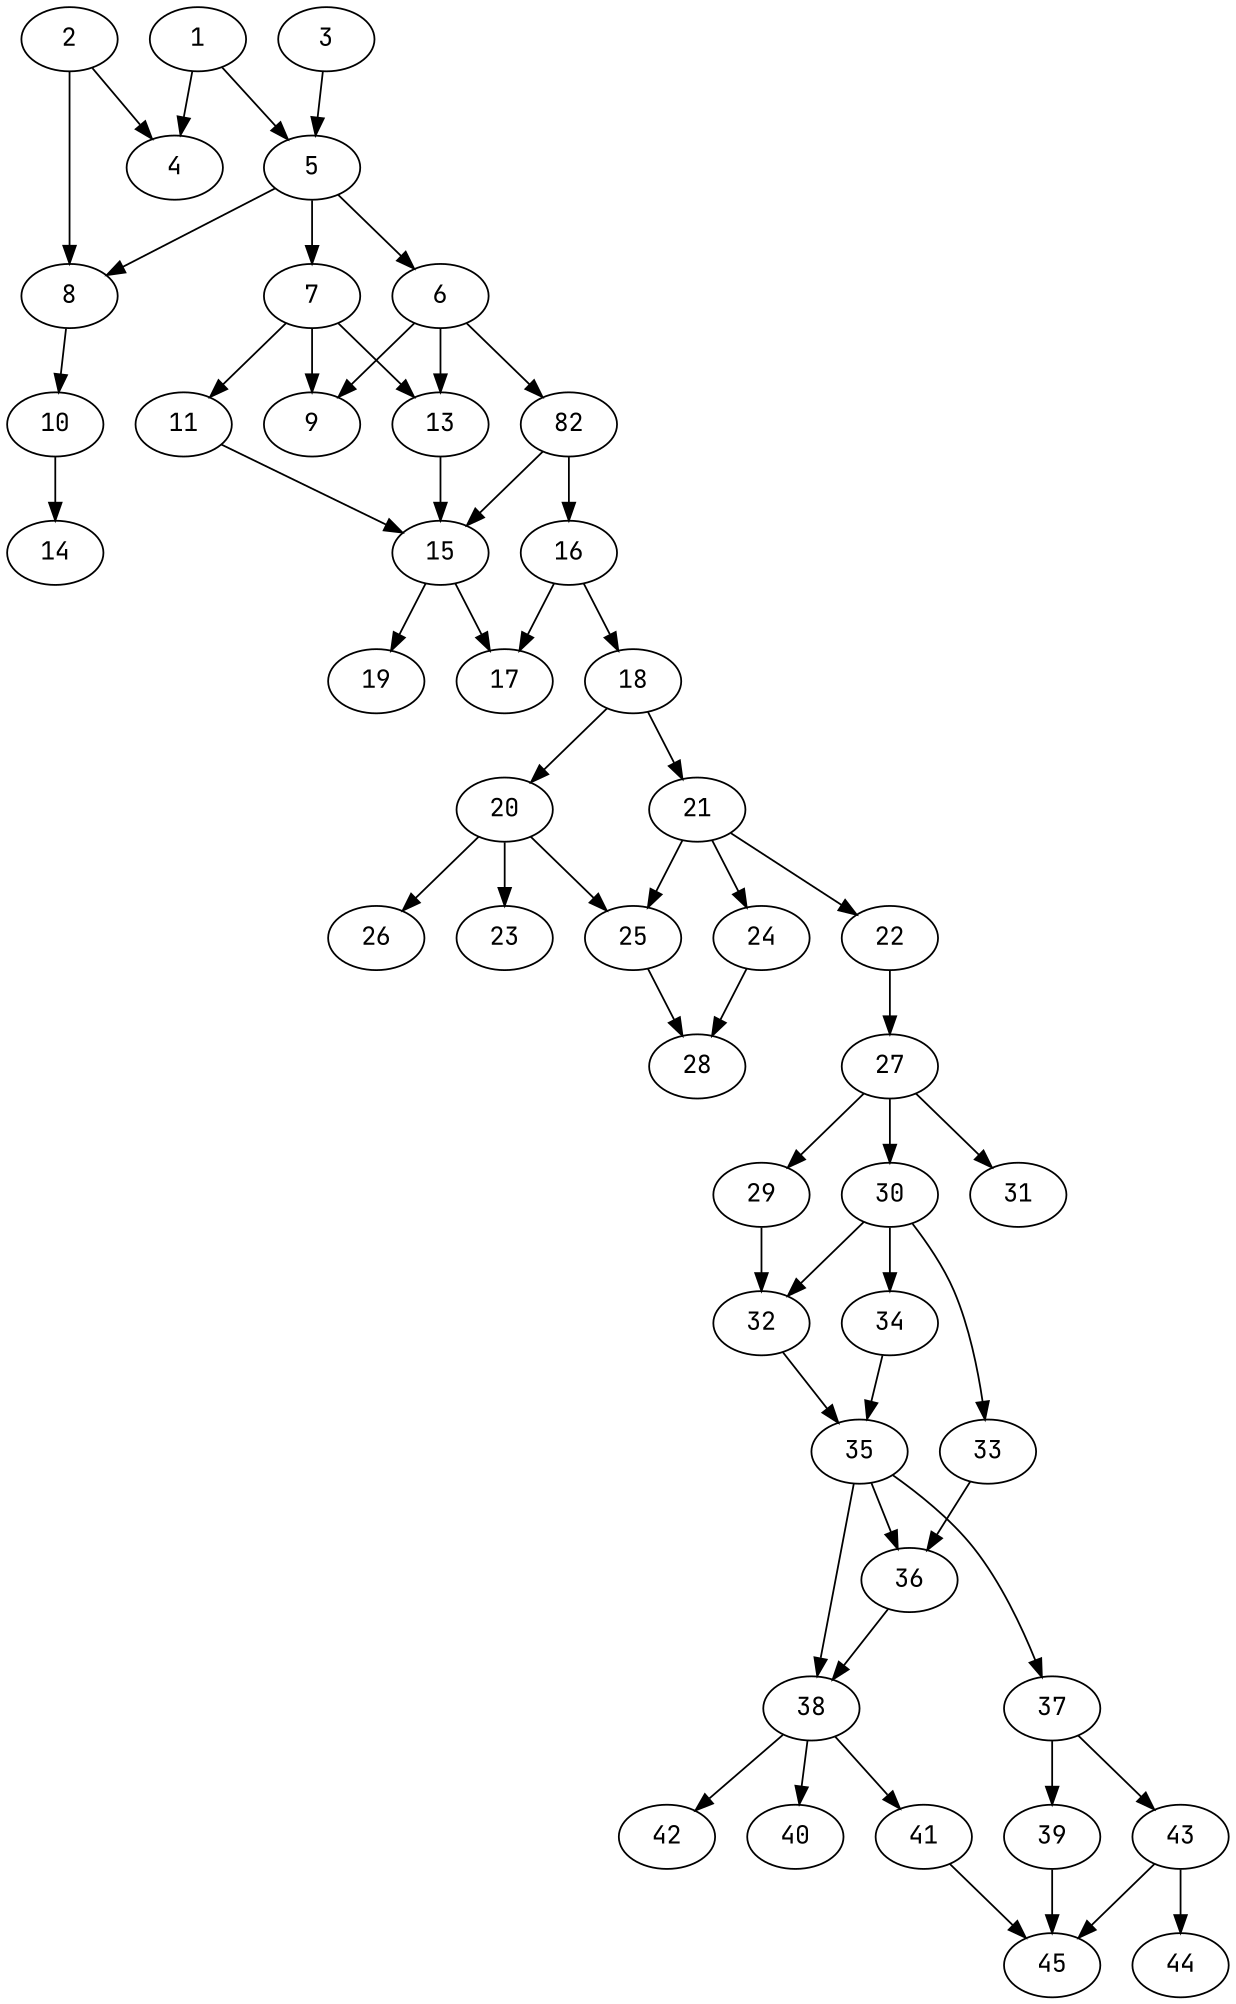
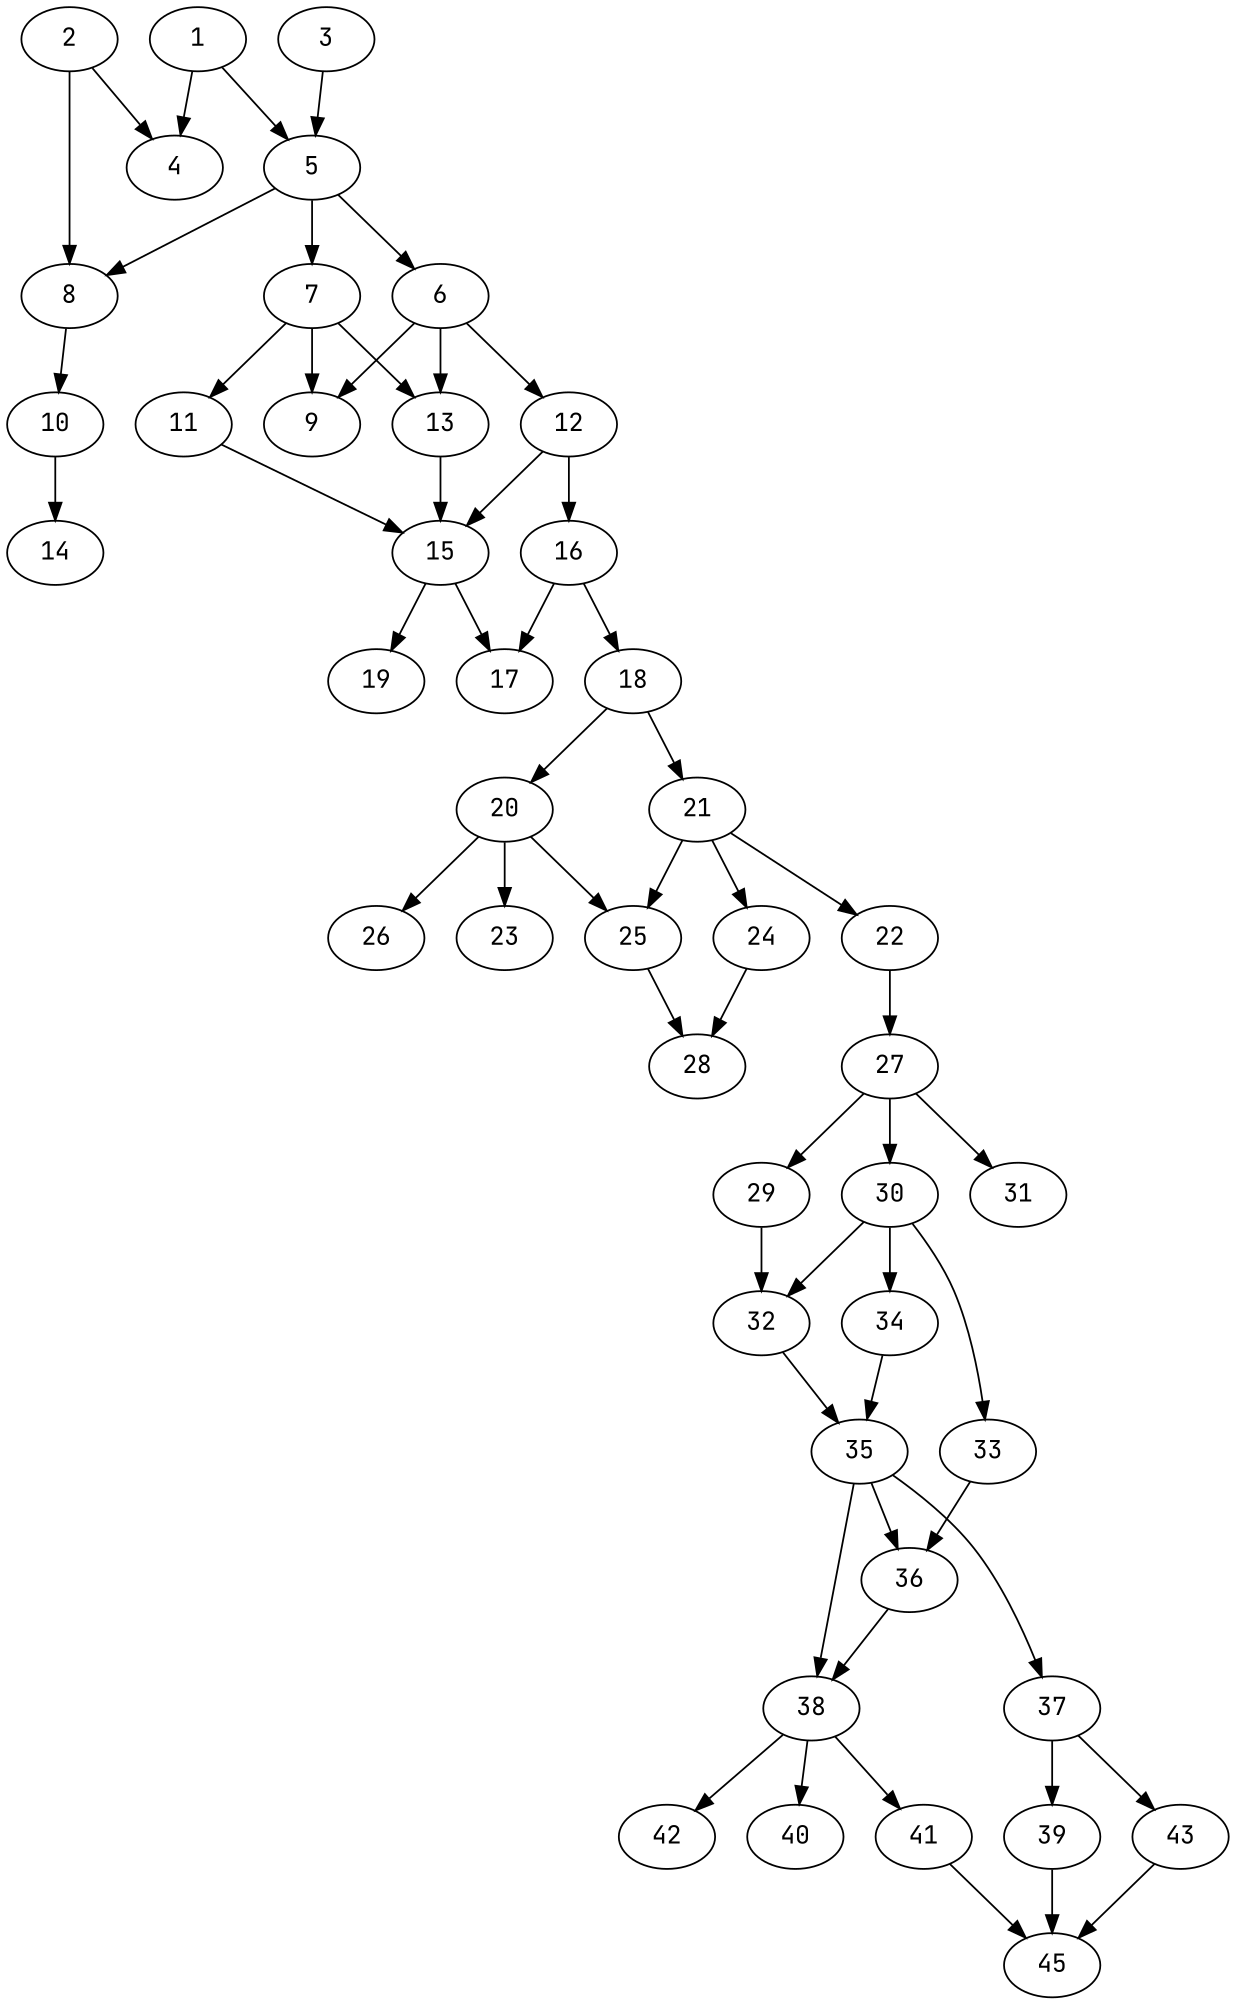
  digraph {
    fontname="JetBrains Mono"
    node [alpha=0.17 fontname="JetBrains Mono"]
    edge [fontname="JetBrains Mono"]
    1 [alpha=0.03 expect_size=47777792]
    4 [alpha=0.04 expect_size=43234304]
    5 [alpha=0.12 expect_size=18348032]
    8 [expect_size=6157312]
    6 [alpha=0.16 expect_size=9966592]
    7 [alpha=0.02 expect_size=33204224]
    10 [alpha=0.09 expect_size=14934016]
    9 [alpha=0.11 expect_size=7870464]
-   12 [alpha=0.11 expect_size=15263744 label=82]
+   12 [alpha=0.11 expect_size=15263744]
    13 [alpha=0.08 expect_size=29950976]
    11 [alpha=0.04 expect_size=8939520]
    2 [alpha=0.06 expect_size=33789952]
    3 [alpha=0.00 expect_size=40819712]
    14 [alpha=0.15 expect_size=30034944]
    15 [alpha=0.09 expect_size=39643136]
    16 [alpha=0.10 expect_size=21882880]
    17 [alpha=0.10 expect_size=11302912]
    19 [alpha=0.14 expect_size=9961472]
    18 [alpha=0.12 expect_size=16253952]
    20 [alpha=0.19 expect_size=35259392]
    21 [alpha=0.02 expect_size=8252416]
    23 [alpha=0.08 expect_size=44209152]
    25 [alpha=0.06 expect_size=50245632]
    26 [alpha=0.19 expect_size=23153664]
    22 [expect_size=17524736]
    24 [alpha=0.14 expect_size=15960064]
    28 [alpha=0.11 expect_size=24637440]
    27 [alpha=0.05 expect_size=47722496]
    29 [alpha=0.18 expect_size=51946496]
    30 [alpha=0.09 expect_size=38779904]
    31 [alpha=0.02 expect_size=37256192]
    32 [alpha=0.19 expect_size=42724352]
    33 [alpha=0.07 expect_size=36545536]
    34 [alpha=0.05 expect_size=7110656]
    35 [alpha=0.18 expect_size=39598080]
    36 [expect_size=5557248]
    37 [alpha=0.20 expect_size=51267584]
    38 [alpha=0.07 expect_size=15949824]
    39 [alpha=0.15 expect_size=42075136]
    43 [alpha=0.13 expect_size=17213440]
    40 [expect_size=37901312]
    41 [alpha=0.00 expect_size=13118464]
    42 [alpha=0.08 expect_size=18611200]
    45 [alpha=0.10 expect_size=45479936]
-   44 [alpha=0.02 expect_size=33634304]
    1 -> 4
    1 -> 5
    5 -> 8
    5 -> 6
    5 -> 7
    8 -> 10
    6 -> 9
    6 -> 12
    6 -> 13
    7 -> 9
    7 -> 13
    7 -> 11
    10 -> 14
    12 -> 15
    12 -> 16
    13 -> 15
    11 -> 15
    2 -> 4
    2 -> 8
    3 -> 5
    15 -> 17
    15 -> 19
    16 -> 17
    16 -> 18
    18 -> 20
    18 -> 21
    20 -> 23
    20 -> 25
    20 -> 26
    21 -> 25
    21 -> 22
    21 -> 24
    25 -> 28
    22 -> 27
    24 -> 28
    27 -> 29
    27 -> 30
    27 -> 31
    29 -> 32
    30 -> 32
    30 -> 33
    30 -> 34
    32 -> 35
    33 -> 36
    34 -> 35
    35 -> 36
    35 -> 37
    35 -> 38
    36 -> 38
    37 -> 39
    37 -> 43
    38 -> 40
    38 -> 41
    38 -> 42
    39 -> 45
    43 -> 45
-   43 -> 44
    41 -> 45
  }
